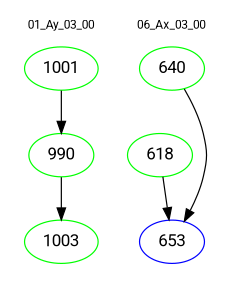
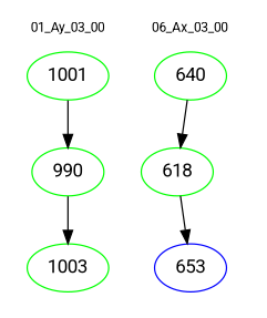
  digraph {
    fontname=Roboto
    node [color=green fontname=Roboto]
    edge [color=black fontname=Roboto]
    n1 [label=1001]
    n2 [label=990]
    n3 [label=1003]
    n4 [label=640]
    n5 [label=618]
    n6 [color=blue label=653]
    subgraph cluster_1 {
      color=white
      fontsize=10
      label="01_Ay_03_00"
      n1
      n2
      n3
    }
    subgraph cluster_2 {
      color=white
      fontsize=10
      label="06_Ax_03_00"
      n4
      n5
      n6
    }
    n1 -> n2
    n2 -> n3
-   n4 -> n6
+   n4 -> n5
    n5 -> n6
  }
